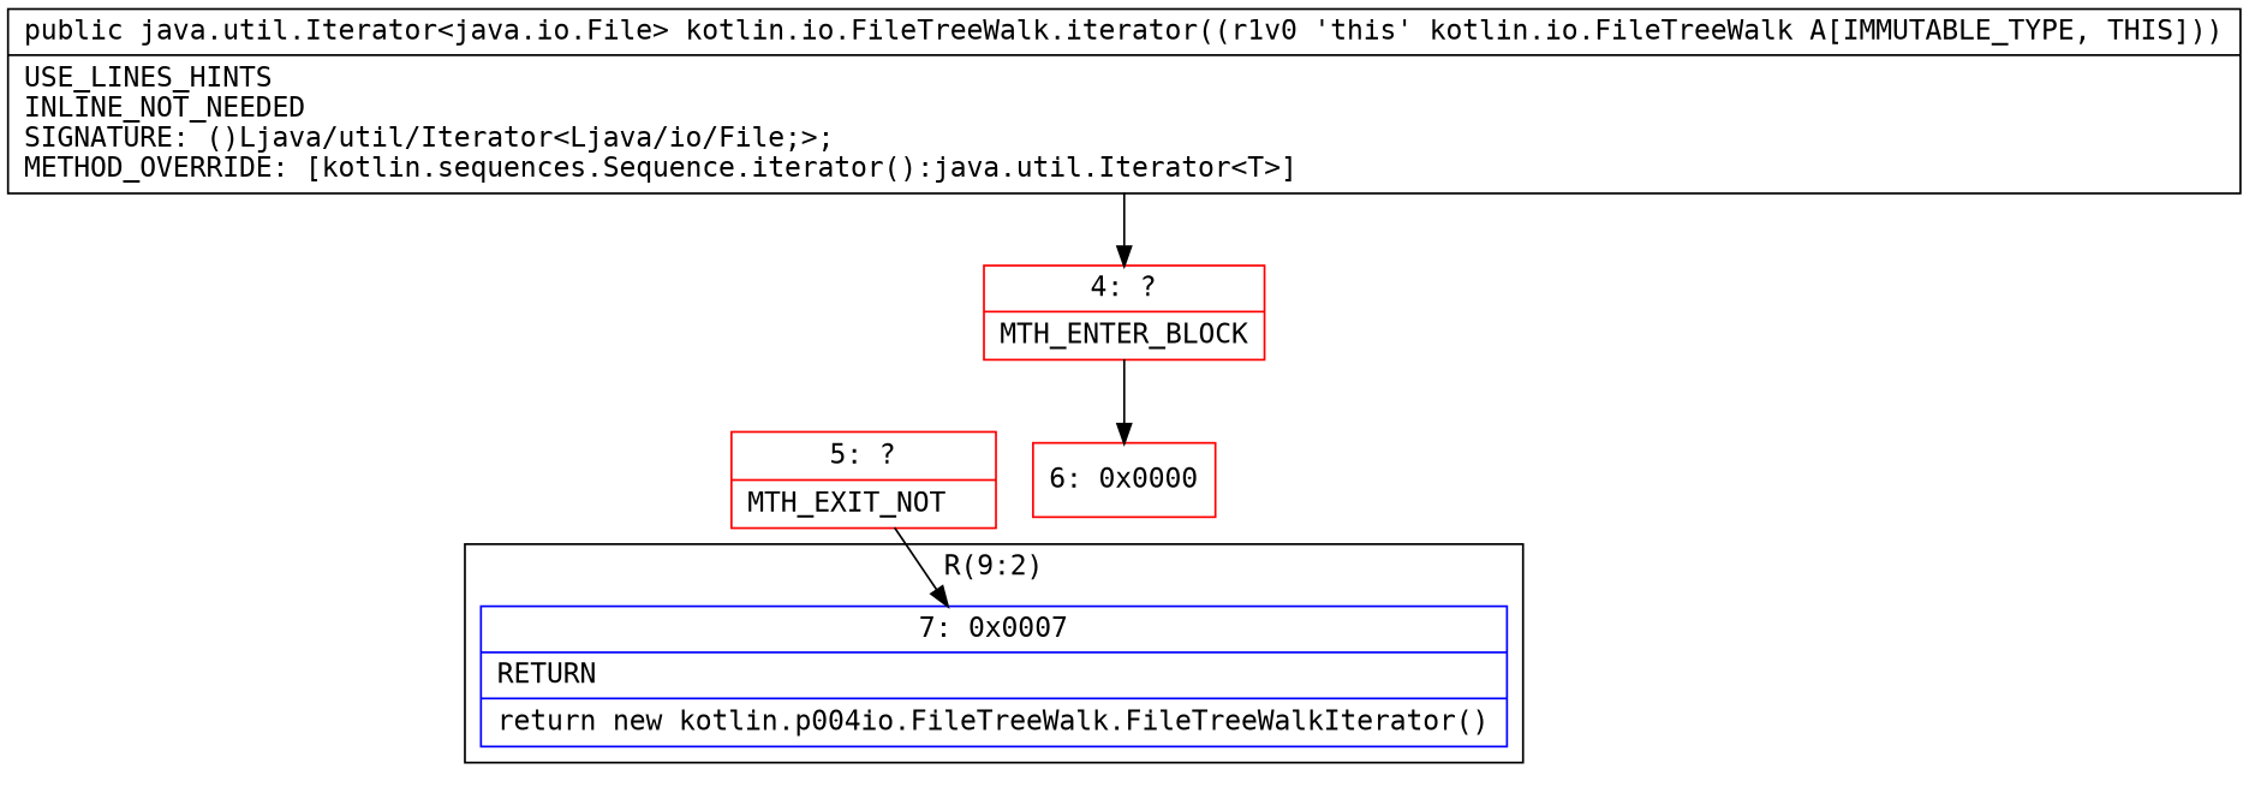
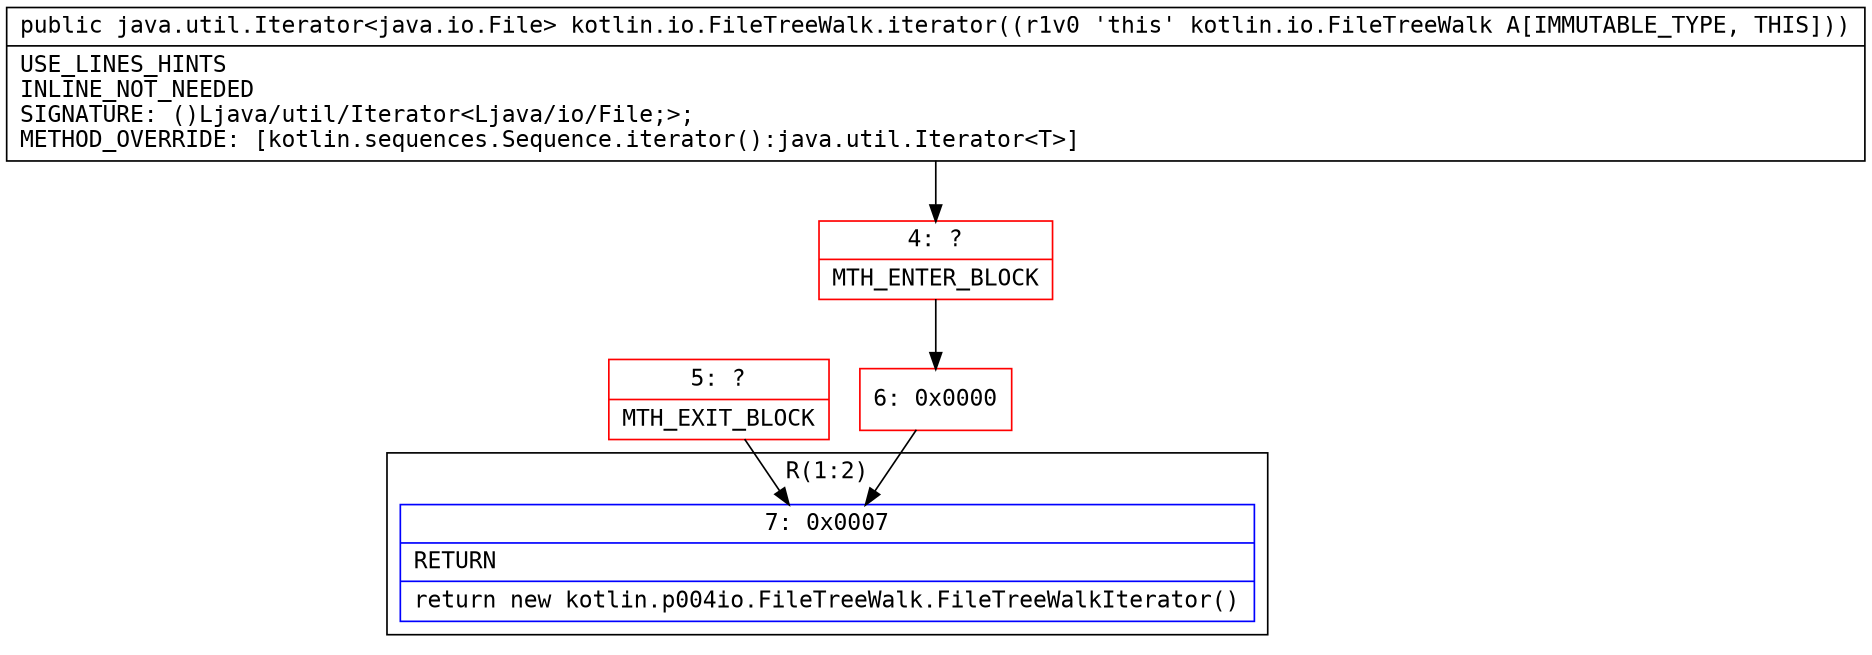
  digraph {
    fontname="DejaVu Sans Mono"
    node [color=red fontname="DejaVu Sans Mono" shape=record]
    edge [fontname="DejaVu Sans Mono"]
    n1 [color=blue label="{7\:\ 0x0007|RETURN\l|return new kotlin.p004io.FileTreeWalk.FileTreeWalkIterator()\l}"]
-   n2 [label="{5\:\ ?|MTH_EXIT_NOT\l}"]
+   n2 [label="{5\:\ ?|MTH_EXIT_BLOCK\l}"]
    n3 [label="{4\:\ ?|MTH_ENTER_BLOCK\l}"]
    n4 [label="{6\:\ 0x0000}"]
    n5 [label="{public java.util.Iterator\<java.io.File\> kotlin.io.FileTreeWalk.iterator((r1v0 'this' kotlin.io.FileTreeWalk A[IMMUTABLE_TYPE, THIS]))  | USE_LINES_HINTS\lINLINE_NOT_NEEDED\lSIGNATURE: ()Ljava\/util\/Iterator\<Ljava\/io\/File;\>;\lMETHOD_OVERRIDE: [kotlin.sequences.Sequence.iterator():java.util.Iterator\<T\>]\l}" color=""]
    subgraph cluster_1 {
-     label="R(9:2)"
+     label="R(1:2)"
      n1
    }
    n2 -> n1
    n3 -> n4
+   n4 -> n1
    n5 -> n3
  }
